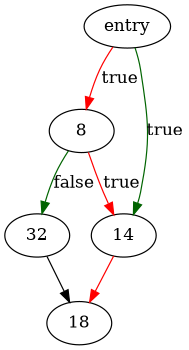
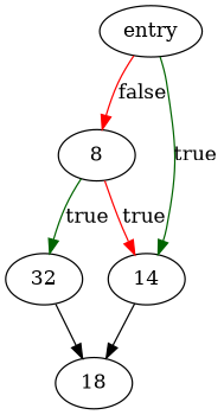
  digraph {
    n1 [label=entry]
    8
    14
    n4 [label=32]
    18
-   n1 -> 8 [color=red label=true]
+   n1 -> 8 [color=red label=false]
    n1 -> 14 [color=darkgreen label=true]
    8 -> 14 [color=red label=true]
-   8 -> n4 [color=darkgreen label=false]
-   14 -> 18 [color=red]
+   8 -> n4 [color=darkgreen label=true]
+   14 -> 18
    n4 -> 18
  }
